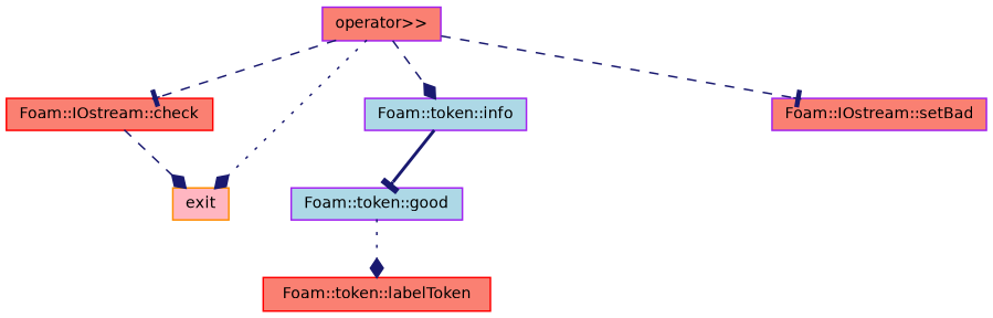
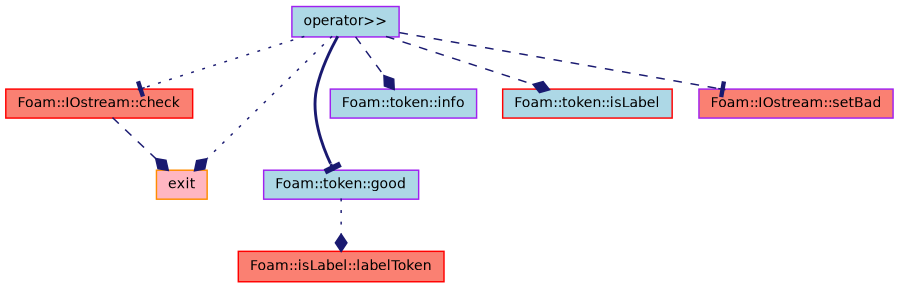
  digraph {
    rankdir=TB
    node [color=purple fillcolor=salmon fontname=Helvetica fontsize=10 shape=record style=filled]
    edge [arrowhead=diamond color=midnightblue fontname=Helvetica fontsize=10 labelfontname=Helvetica labelfontsize=10 style=dashed]
-   n1 [fontcolor=black height=0.2 label="operator\>\>" width=0.4]
+   n1 [fillcolor=lightblue fontcolor=black height=0.2 label="operator\>\>" width=0.4]
    n2 [color=red height=0.2 label="Foam::IOstream::check" width=0.4]
    n3 [color=darkorange fillcolor=lightpink height=0.2 label=exit width=0.4]
    n4 [fillcolor=lightblue height=0.2 label="Foam::token::good" width=0.4]
    n5 [fillcolor=lightblue height=0.2 label="Foam::token::info" width=0.4]
+   n6 [color=red fillcolor=lightblue height=0.2 label="Foam::token::isLabel" width=0.4]
    n7 [height=0.2 label="Foam::IOstream::setBad" width=0.4]
-   n8 [color=red height=0.2 label="Foam::token::labelToken" width=0.4]
-   n1 -> n2 [arrowhead=tee]
+   n8 [color=red height=0.2 label="Foam::isLabel::labelToken" width=0.4]
+   n1 -> n2 [arrowhead=tee style=dotted]
    n1 -> n3 [style=dotted]
-   n5 -> n4 [arrowhead=tee style=bold]
+   n1 -> n4 [arrowhead=tee style=bold]
    n1 -> n5
+   n1 -> n6
    n1 -> n7 [arrowhead=tee]
    n2 -> n3
    n4 -> n8 [style=dotted]
  }
